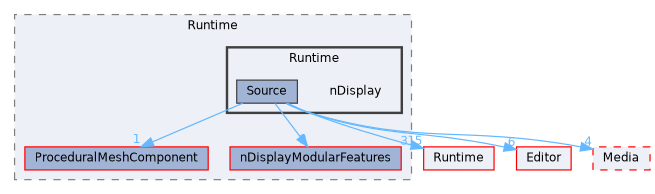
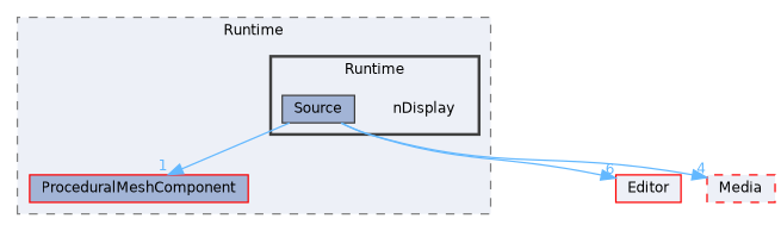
  digraph {
    compound=true
    node [fontname=Helvetica fontsize=10 shape=box color=red fillcolor="#a2b4d6" style=filled]
    edge [color=steelblue1 fontcolor=steelblue1 fontname=Helvetica fontsize=10 labeldistance=1.5 labelfontname=Helvetica labelfontsize=10]
    n1 [height=0.2 label=nDisplay shape=plaintext width=0.4 color="" fillcolor="" style=""]
    n2 [color=grey25 height=0.2 label=Source width=0.4]
    n3 [height=0.2 label=ProceduralMeshComponent width=0.4]
-   n4 [height=0.2 label=nDisplayModularFeatures width=0.4]
-   n5 [fillcolor="#edf0f7" height=0.2 label=Runtime width=0.4]
    n6 [fillcolor="#edf0f7" height=0.2 label=Editor width=0.4]
    n7 [fillcolor="#edf0f7" height=0.2 label=Media style="filled,dashed" width=0.4]
    subgraph cluster_1 {
      bgcolor="#edf0f7"
      fontname=Helvetica
      fontsize=10
      label=Runtime
      pencolor=grey50
      style="filled,dashed"
      n3
-     n4
      subgraph cluster_2 {
        bgcolor="#edf0f7"
        fontname=Helvetica
        fontsize=10
        pencolor=grey25
        style="filled,bold"
        n1
        n2
      }
    }
    n2 -> n3 [headlabel=1]
-   n2 -> n4 [headlabel=2]
-   n2 -> n5 [headlabel=315]
    n2 -> n6 [headlabel=6]
    n2 -> n7 [headlabel=4]
  }
